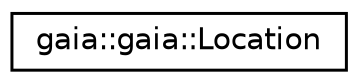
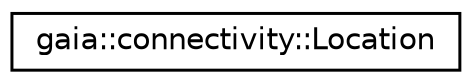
  digraph {
    rankdir=LR
-   n1 [color=black fillcolor=white fontname=Helvetica fontsize=10 height=0.2 label="gaia::gaia::Location" shape=record style=filled width=0.4]
+   n1 [color=black fillcolor=white fontname=Helvetica fontsize=10 height=0.2 label="gaia::connectivity::Location" shape=record style=filled width=0.4]
  }
